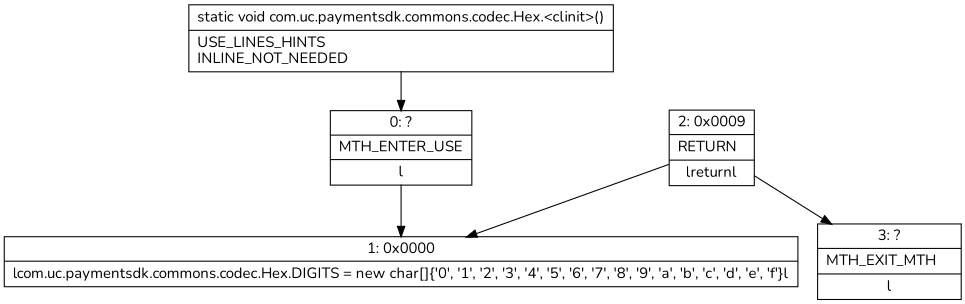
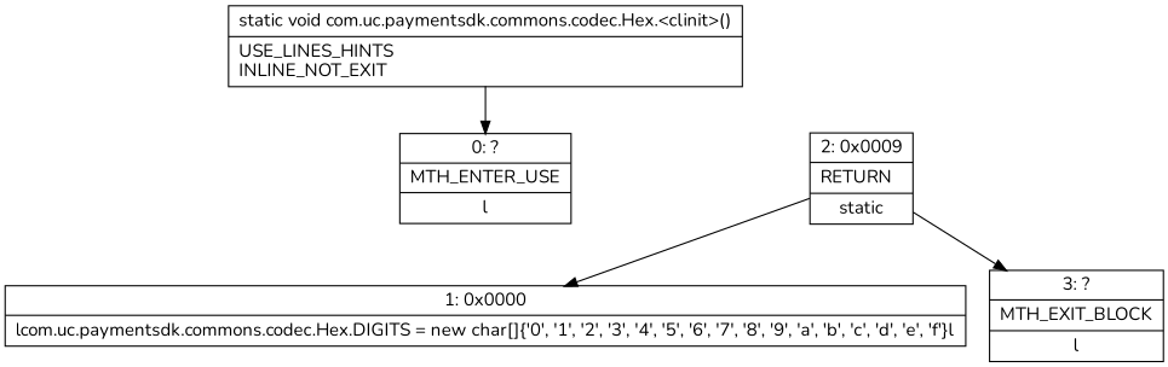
  digraph {
    fontname=Nunito
    node [fontname=Nunito shape=record]
    edge [fontname=Nunito]
    n1 [label="{0\:\ ?|MTH_ENTER_USE\l|l}"]
    n2 [label="{1\:\ 0x0000|lcom.uc.paymentsdk.commons.codec.Hex.DIGITS = new char[]\{'0', '1', '2', '3', '4', '5', '6', '7', '8', '9', 'a', 'b', 'c', 'd', 'e', 'f'\}l}"]
-   n3 [label="{2\:\ 0x0009|RETURN\l|lreturnl}"]
-   n4 [label="{3\:\ ?|MTH_EXIT_MTH\l|l}"]
-   n5 [label="{static void com.uc.paymentsdk.commons.codec.Hex.\<clinit\>()  | USE_LINES_HINTS\lINLINE_NOT_NEEDED\l}"]
-   n1 -> n2
+   n3 [label="{2\:\ 0x0009|RETURN\l|static}"]
+   n4 [label="{3\:\ ?|MTH_EXIT_BLOCK\l|l}"]
+   n5 [label="{static void com.uc.paymentsdk.commons.codec.Hex.\<clinit\>()  | USE_LINES_HINTS\lINLINE_NOT_EXIT\l}"]
    n3 -> n2
    n3 -> n4
    n5 -> n1
  }
